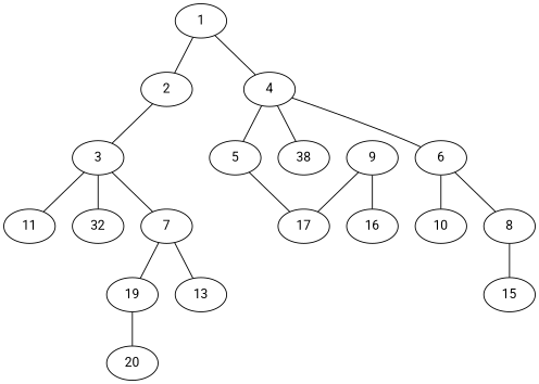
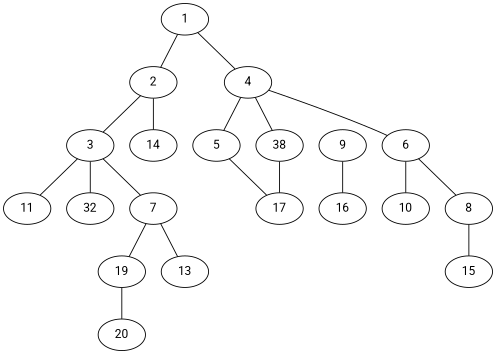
  graph {
    fontname=Roboto
    node [fontname=Roboto]
    edge [fontname=Roboto]
    1
    2
    4
    3
+   14
    5
    6
    n8 [label=38]
    7
    11
    n11 [label=32]
    17
    8
    10
    13
    19
    20
    9
    16
    15
    1 -- 2
    1 -- 4
    2 -- 3
+   2 -- 14
    4 -- 5
    4 -- 6
    4 -- n8
    3 -- 7
    3 -- 11
    3 -- n11
    5 -- 17
    6 -- 8
    6 -- 10
    7 -- 13
    7 -- 19
    8 -- 15
    19 -- 20
-   9 -- 17
+   n8 -- 17
    9 -- 16
  }
